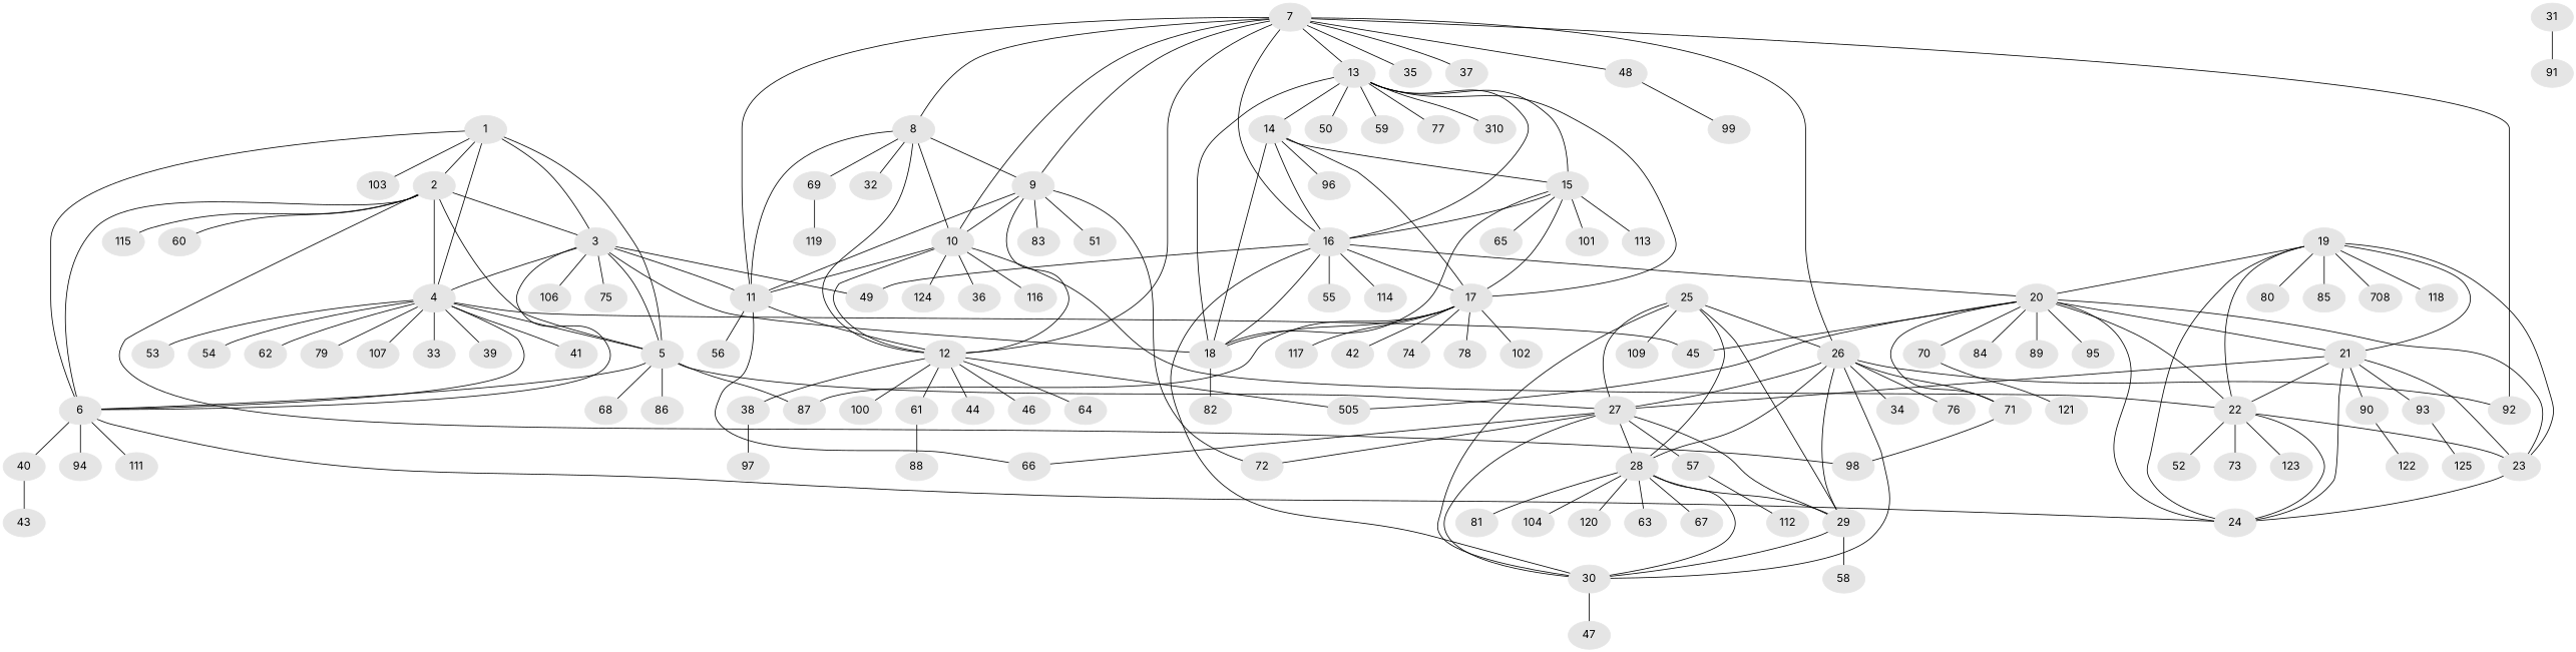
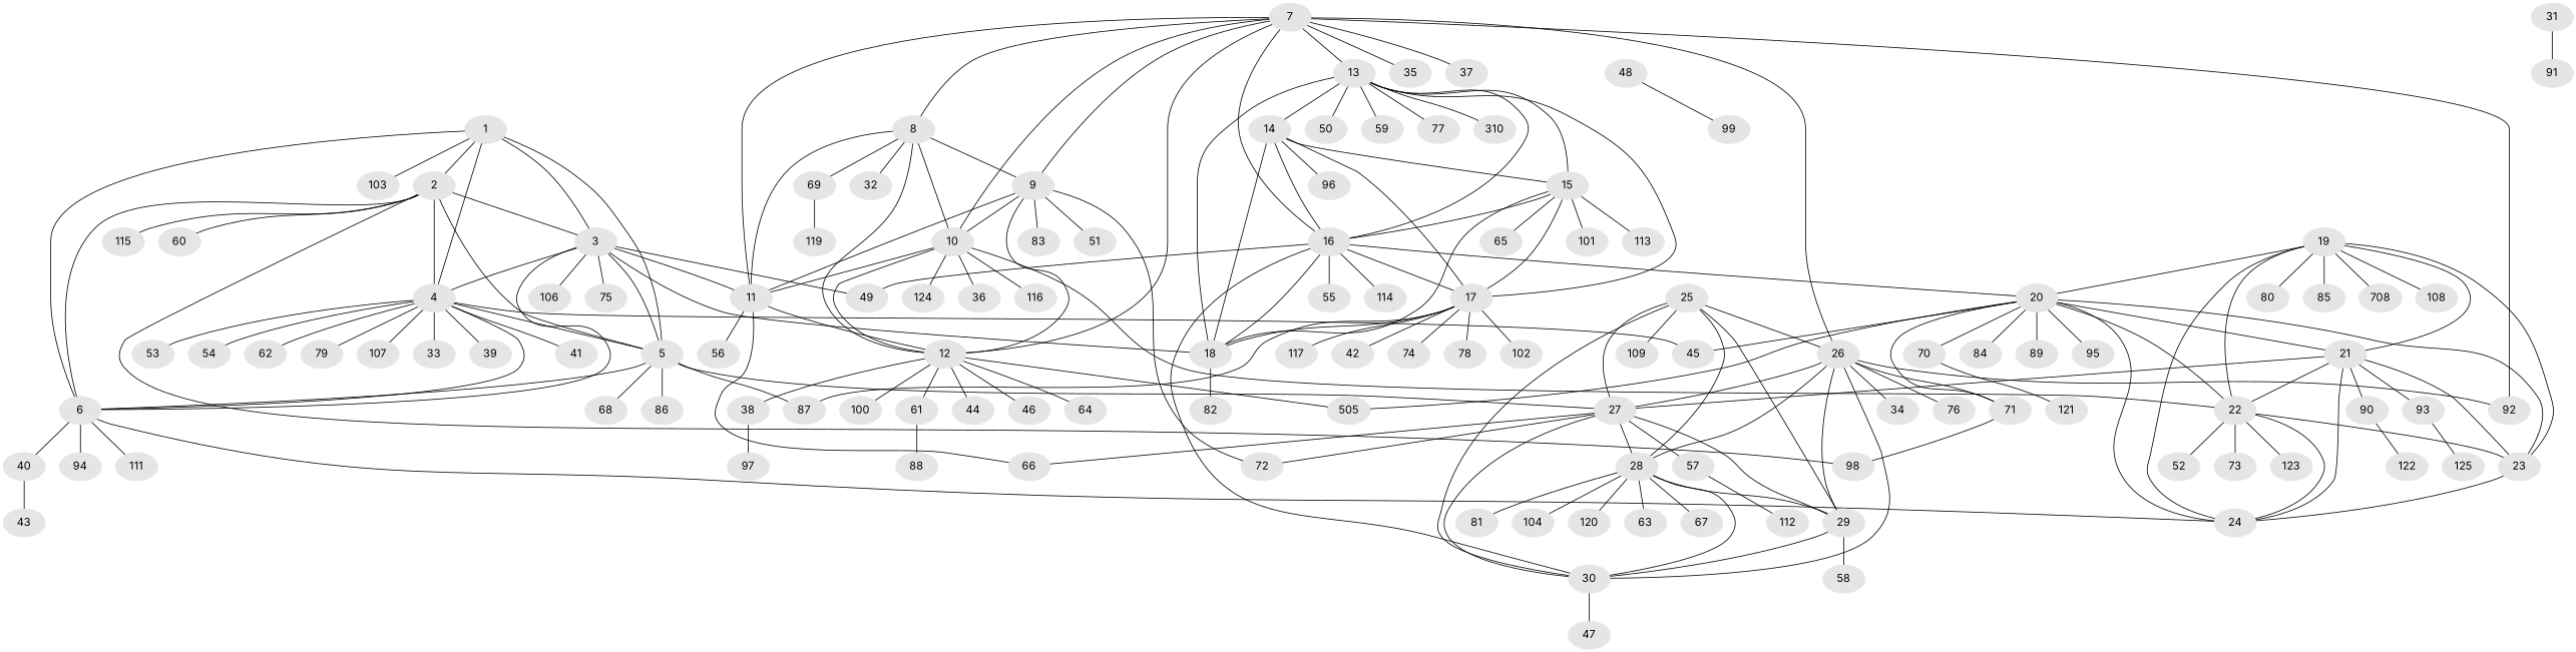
  graph {
    fontname=Inter
    node [color=gray90 fontname=Inter style=filled]
    edge [fontname=Inter]
    1
    2
    3
    4
    5
    6
    103
    60
    98
    115
    11
    18
    49
    75
    106
    33
    39
    41
    45
    53
    54
    62
    79
    107
    27
    68
    86
    87
    24
    40
    94
    111
    12
    56
    66
    82
    72
    30
    28
    29
    57
    43
    7
    8
    9
    10
    13
    26
    35
    37
    48
    92
    16
    32
    69
    51
    83
    22
    36
    116
    124
    38
    44
    46
    61
    64
    100
    n68 [label=505]
    14
    15
    17
    50
    59
    77
    n75 [label=310]
    71
    34
    76
    31
    91
    99
    119
    23
    52
    73
    123
    97
    88
    96
    65
    101
    113
    20
    55
    114
    42
    74
    78
    102
    117
    21
    70
    84
    89
    95
    47
    19
    80
    85
    n110 [label=708]
-   118
+   118 [label=108]
    90
    93
    121
    122
    125
    25
    109
    63
    67
    81
    104
    120
    58
    112
    1 -- 2
    1 -- 3
    1 -- 4
    1 -- 5
    1 -- 6
    1 -- 103
    2 -- 3
    2 -- 4
    2 -- 5
    2 -- 6
    2 -- 60
    2 -- 98
    2 -- 115
    3 -- 4
    3 -- 5
    3 -- 6
    3 -- 11
    3 -- 18
    3 -- 49
    3 -- 75
    3 -- 106
    4 -- 5
    4 -- 6
    4 -- 33
    4 -- 39
    4 -- 41
    4 -- 45
    4 -- 53
    4 -- 54
    4 -- 62
    4 -- 79
    4 -- 107
    5 -- 6
    5 -- 27
    5 -- 68
    5 -- 86
    5 -- 87
    6 -- 24
    6 -- 40
    6 -- 94
    6 -- 111
    11 -- 12
    11 -- 56
    11 -- 66
    18 -- 82
    27 -- 66
    27 -- 72
    27 -- 30
    27 -- 28
    27 -- 29
    27 -- 57
    40 -- 43
    12 -- 38
    12 -- 44
    12 -- 46
    12 -- 61
    12 -- 64
    12 -- 100
    12 -- n68
    30 -- 47
    28 -- 30
    28 -- 29
    28 -- 63
    28 -- 67
    28 -- 81
    28 -- 104
    28 -- 120
    29 -- 30
    29 -- 58
    57 -- 112
    7 -- 11
    7 -- 12
    7 -- 8
    7 -- 9
    7 -- 10
    7 -- 13
    7 -- 26
    7 -- 35
    7 -- 37
-   7 -- 48
    7 -- 92
    7 -- 16
    8 -- 11
    8 -- 12
    8 -- 9
    8 -- 10
    8 -- 32
    8 -- 69
    9 -- 11
    9 -- 12
    9 -- 72
    9 -- 10
    9 -- 51
    9 -- 83
    10 -- 11
    10 -- 12
    10 -- 22
    10 -- 36
    10 -- 116
    10 -- 124
    13 -- 18
    13 -- 16
    13 -- 14
    13 -- 15
    13 -- 17
    13 -- 50
    13 -- 59
    13 -- 77
    13 -- n75
    26 -- 27
    26 -- 30
    26 -- 28
    26 -- 29
    26 -- 92
    26 -- 71
    26 -- 34
    26 -- 76
    48 -- 99
    16 -- 18
    16 -- 49
    16 -- 30
    16 -- 17
    16 -- 20
    16 -- 55
    16 -- 114
    69 -- 119
    22 -- 24
    22 -- 23
    22 -- 52
    22 -- 73
    22 -- 123
    38 -- 97
    61 -- 88
    14 -- 18
    14 -- 16
    14 -- 15
    14 -- 17
    14 -- 96
    15 -- 18
    15 -- 16
    15 -- 17
    15 -- 65
    15 -- 101
    15 -- 113
    17 -- 18
    17 -- 87
    17 -- 42
    17 -- 74
    17 -- 78
    17 -- 102
    17 -- 117
    71 -- 98
    31 -- 91
    23 -- 24
    20 -- 45
    20 -- 24
    20 -- 22
    20 -- n68
    20 -- 71
    20 -- 23
    20 -- 21
    20 -- 70
    20 -- 84
    20 -- 89
    20 -- 95
    21 -- 27
    21 -- 24
    21 -- 22
    21 -- 23
    21 -- 90
    21 -- 93
    70 -- 121
    19 -- 24
    19 -- 22
    19 -- 23
    19 -- 20
    19 -- 21
    19 -- 80
    19 -- 85
    19 -- n110
    19 -- 118
    90 -- 122
    93 -- 125
    25 -- 27
    25 -- 30
    25 -- 28
    25 -- 29
    25 -- 26
    25 -- 109
  }
